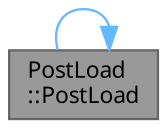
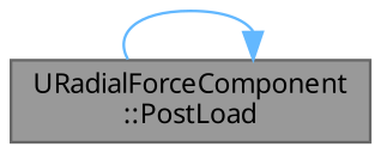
  digraph {
    rankdir=LR
    fontname="Noto Sans"
-   n1 [color=gray40 fillcolor=grey60 fontcolor=black fontname="Noto Sans" fontsize=10 height=0.2 label="PostLoad\l::PostLoad" shape=box style=filled width=0.4]
+   n1 [color=gray40 fillcolor=grey60 fontcolor=black fontname="Noto Sans" fontsize=10 height=0.2 label="URadialForceComponent\l::PostLoad" shape=box style=filled width=0.4]
    n1 -> n1 [color=steelblue1 fontname="Noto Sans" fontsize=10 labelfontname=Helvetica labelfontsize=10 style=solid]
  }
